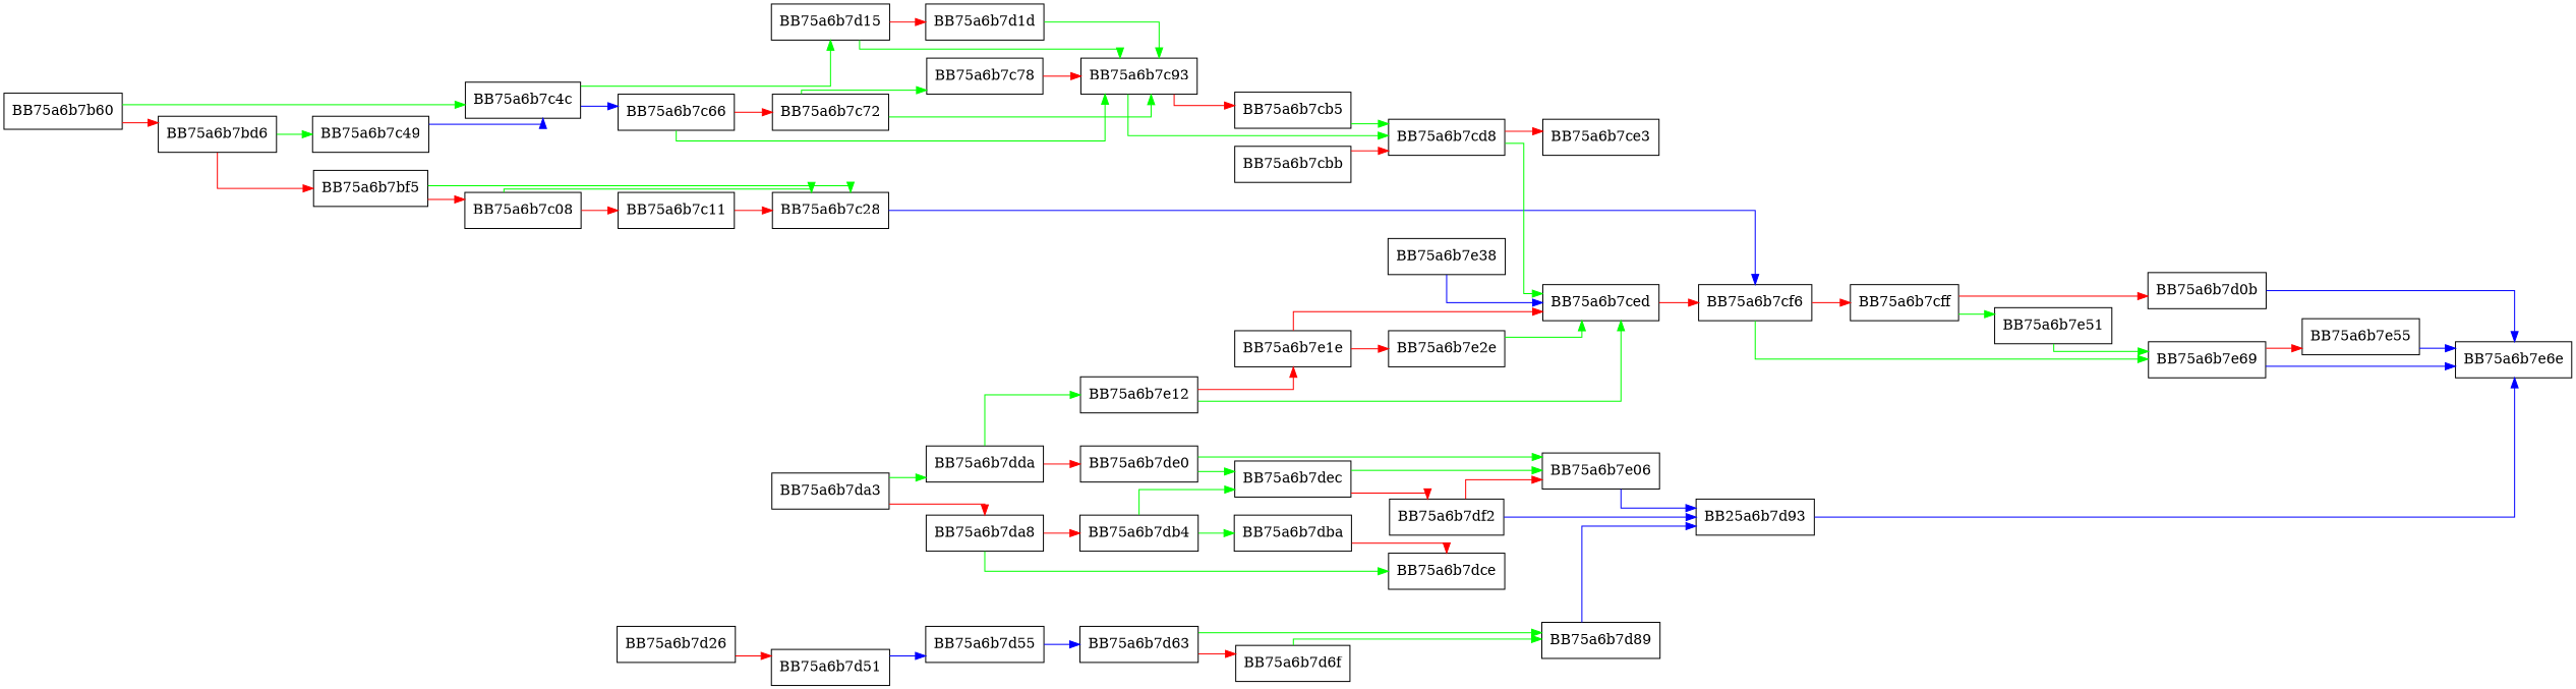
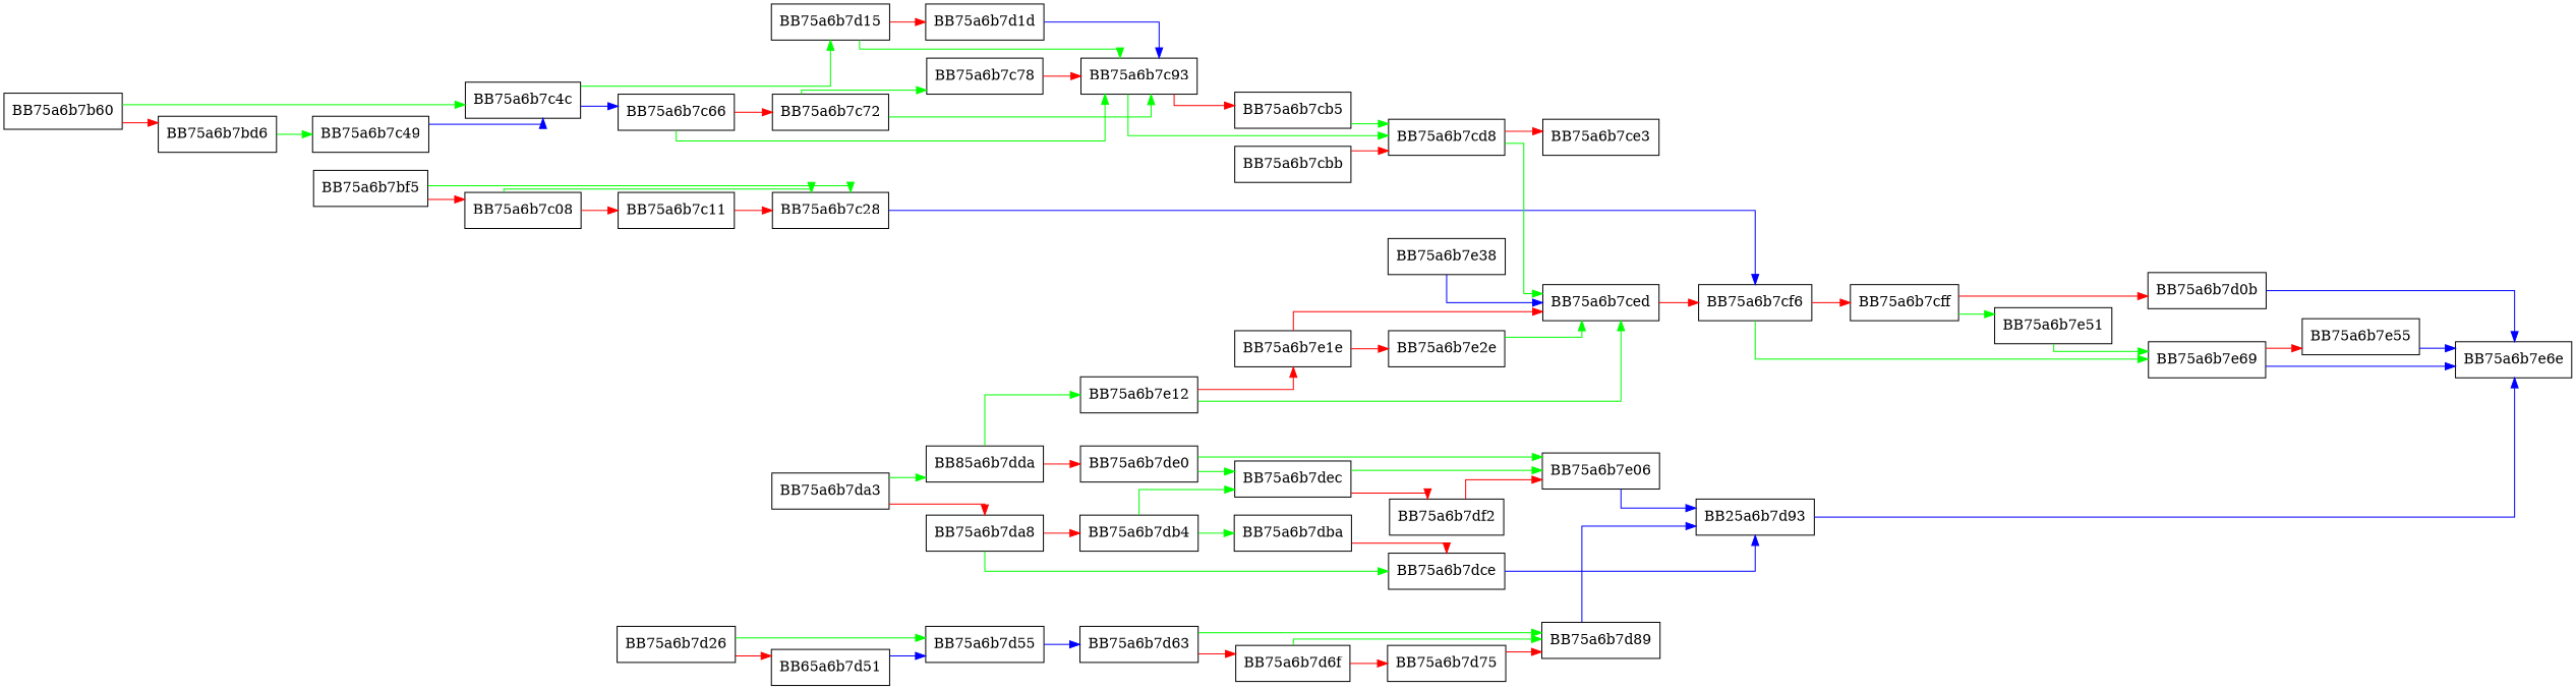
  digraph {
    rankdir=LR
    splines=ortho
    node [shape=box]
    edge [color=green]
    BB75a6b7b60
    BB75a6b7c4c
    BB75a6b7bd6
    BB75a6b7d15
    BB75a6b7c66
    BB75a6b7c49
    BB75a6b7bf5
    BB75a6b7c93
    BB75a6b7d1d
    BB75a6b7c72
    BB75a6b7c28
    BB75a6b7c08
    BB75a6b7cf6
    BB75a6b7c11
    BB75a6b7e69
    BB75a6b7cff
    BB75a6b7e6e
    BB75a6b7e55
    BB75a6b7e51
    BB75a6b7d0b
    BB75a6b7cd8
    BB75a6b7cb5
    BB75a6b7c78
    BB75a6b7ced
    BB75a6b7ce3
    BB75a6b7cbb
    BB75a6b7d26
    BB75a6b7d55
-   BB75a6b7d51
+   BB75a6b7d51 [label=BB65a6b7d51]
    BB75a6b7d63
    BB75a6b7da3
-   BB75a6b7dda
+   BB75a6b7dda [label=BB85a6b7dda]
    BB75a6b7da8
    BB75a6b7d89
    BB75a6b7d6f
    BB75a6b7e12
    BB75a6b7de0
    BB75a6b7dce
    BB75a6b7db4
    n40 [label=BB25a6b7d93]
+   BB75a6b7d75
    BB75a6b7e1e
    BB75a6b7e06
    BB75a6b7dec
    BB75a6b7dba
    BB75a6b7e2e
    BB75a6b7df2
    BB75a6b7e38
    BB75a6b7b60 -> BB75a6b7c4c
    BB75a6b7b60 -> BB75a6b7bd6 [color=red]
    BB75a6b7c4c -> BB75a6b7d15
    BB75a6b7c4c -> BB75a6b7c66 [color=blue]
    BB75a6b7bd6 -> BB75a6b7c49
-   BB75a6b7bd6 -> BB75a6b7bf5 [color=red]
    BB75a6b7d15 -> BB75a6b7c93
    BB75a6b7d15 -> BB75a6b7d1d [color=red]
    BB75a6b7c66 -> BB75a6b7c93
    BB75a6b7c66 -> BB75a6b7c72 [color=red]
    BB75a6b7c49 -> BB75a6b7c4c [color=blue]
    BB75a6b7bf5 -> BB75a6b7c28
    BB75a6b7bf5 -> BB75a6b7c08 [color=red]
    BB75a6b7c93 -> BB75a6b7cd8
    BB75a6b7c93 -> BB75a6b7cb5 [color=red]
-   BB75a6b7d1d -> BB75a6b7c93
+   BB75a6b7d1d -> BB75a6b7c93 [color=blue]
    BB75a6b7c72 -> BB75a6b7c93
    BB75a6b7c72 -> BB75a6b7c78
    BB75a6b7c28 -> BB75a6b7cf6 [color=blue]
    BB75a6b7c08 -> BB75a6b7c28
    BB75a6b7c08 -> BB75a6b7c11 [color=red]
    BB75a6b7cf6 -> BB75a6b7e69
    BB75a6b7cf6 -> BB75a6b7cff [color=red]
    BB75a6b7c11 -> BB75a6b7c28 [color=red]
    BB75a6b7e69 -> BB75a6b7e6e [color=blue]
    BB75a6b7e69 -> BB75a6b7e55 [color=red]
    BB75a6b7cff -> BB75a6b7e51
    BB75a6b7cff -> BB75a6b7d0b [color=red]
    BB75a6b7e55 -> BB75a6b7e6e [color=blue]
    BB75a6b7e51 -> BB75a6b7e69
    BB75a6b7d0b -> BB75a6b7e6e [color=blue]
    BB75a6b7cd8 -> BB75a6b7ced
    BB75a6b7cd8 -> BB75a6b7ce3 [color=red]
    BB75a6b7cb5 -> BB75a6b7cd8
    BB75a6b7c78 -> BB75a6b7c93 [color=red]
    BB75a6b7ced -> BB75a6b7cf6 [color=red]
    BB75a6b7cbb -> BB75a6b7cd8 [color=red]
+   BB75a6b7d26 -> BB75a6b7d55
    BB75a6b7d26 -> BB75a6b7d51 [color=red]
    BB75a6b7d55 -> BB75a6b7d63 [color=blue]
    BB75a6b7d51 -> BB75a6b7d55 [color=blue]
    BB75a6b7d63 -> BB75a6b7d89
    BB75a6b7d63 -> BB75a6b7d6f [color=red]
    BB75a6b7da3 -> BB75a6b7dda
    BB75a6b7da3 -> BB75a6b7da8 [color=red]
    BB75a6b7dda -> BB75a6b7e12
    BB75a6b7dda -> BB75a6b7de0 [color=red]
    BB75a6b7da8 -> BB75a6b7dce
    BB75a6b7da8 -> BB75a6b7db4 [color=red]
    BB75a6b7d89 -> n40 [color=blue]
    BB75a6b7d6f -> BB75a6b7d89
+   BB75a6b7d6f -> BB75a6b7d75 [color=red]
    BB75a6b7e12 -> BB75a6b7ced
    BB75a6b7e12 -> BB75a6b7e1e [color=red]
    BB75a6b7de0 -> BB75a6b7e06
    BB75a6b7de0 -> BB75a6b7dec
-   BB75a6b7df2 -> n40 [color=blue]
+   BB75a6b7dce -> n40 [color=blue]
    BB75a6b7db4 -> BB75a6b7dec
    BB75a6b7db4 -> BB75a6b7dba
    n40 -> BB75a6b7e6e [color=blue]
+   BB75a6b7d75 -> BB75a6b7d89 [color=red]
    BB75a6b7e1e -> BB75a6b7ced [color=red]
    BB75a6b7e1e -> BB75a6b7e2e [color=red]
    BB75a6b7e06 -> n40 [color=blue]
    BB75a6b7dec -> BB75a6b7e06
    BB75a6b7dec -> BB75a6b7df2 [color=red]
    BB75a6b7dba -> BB75a6b7dce [color=red]
    BB75a6b7e2e -> BB75a6b7ced
    BB75a6b7df2 -> BB75a6b7e06 [color=red]
    BB75a6b7e38 -> BB75a6b7ced [color=blue]
  }
